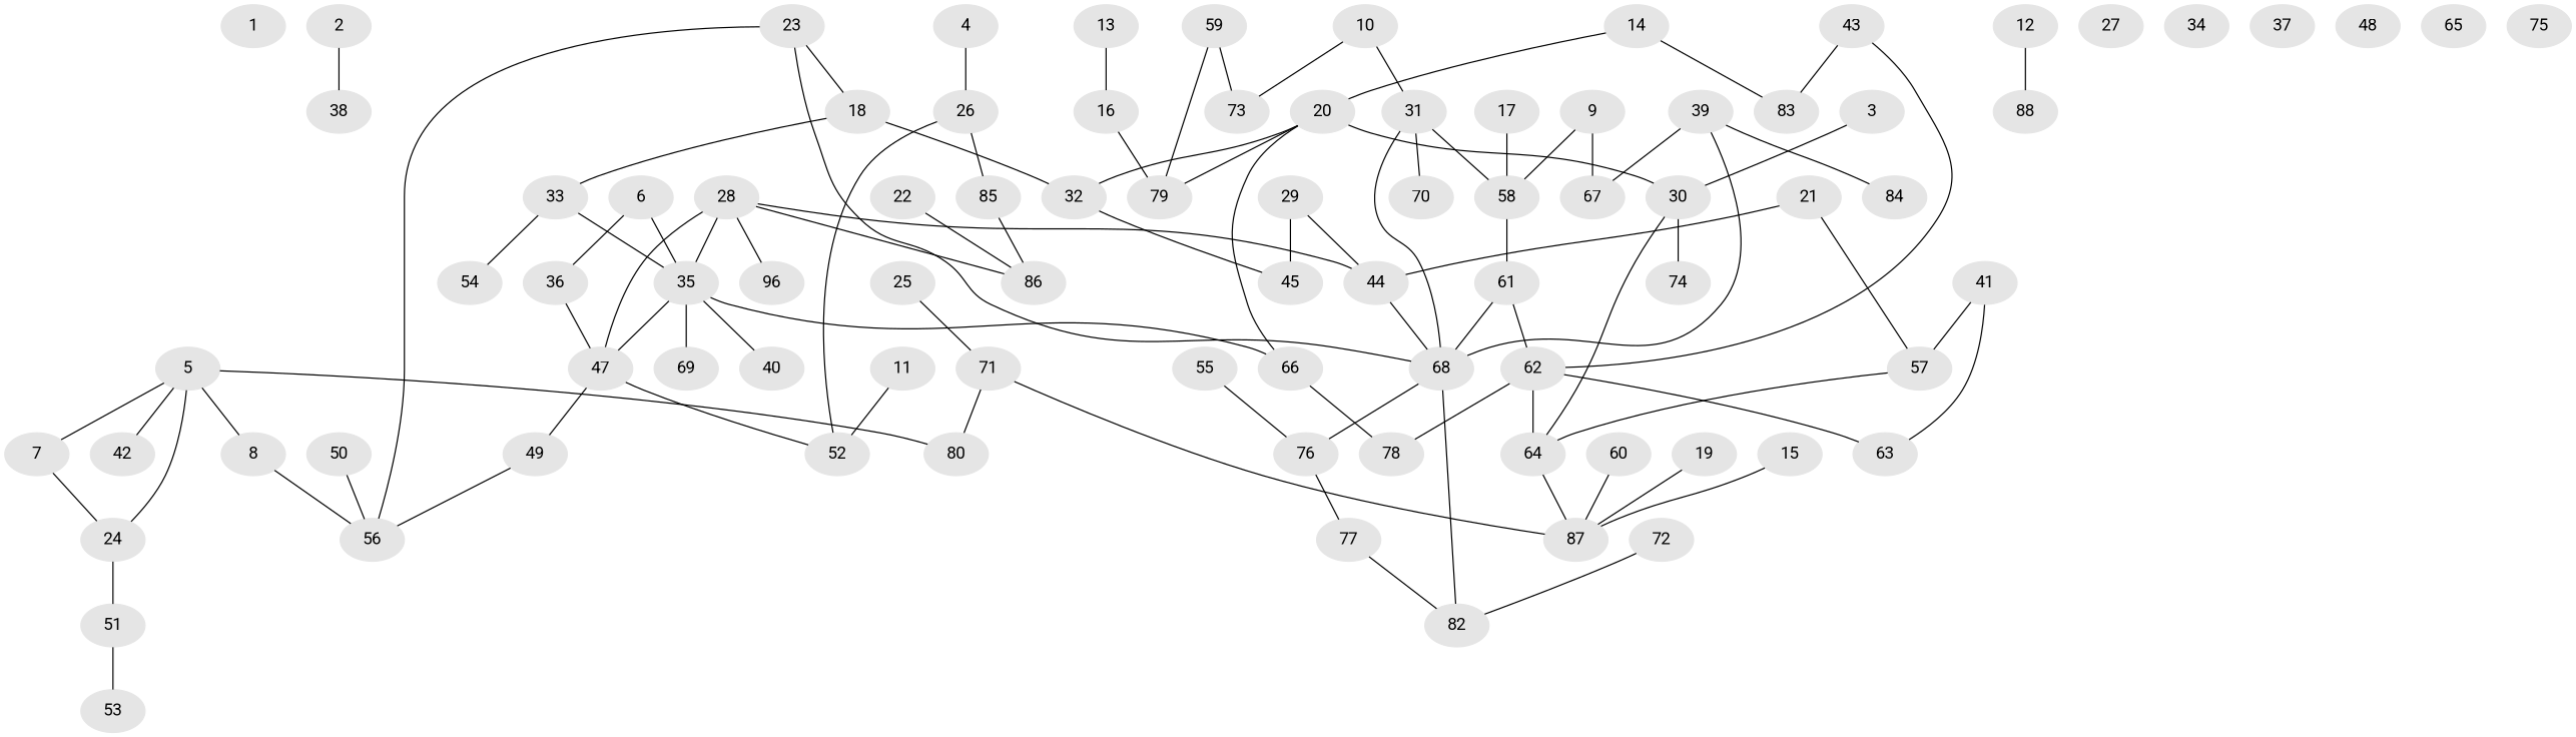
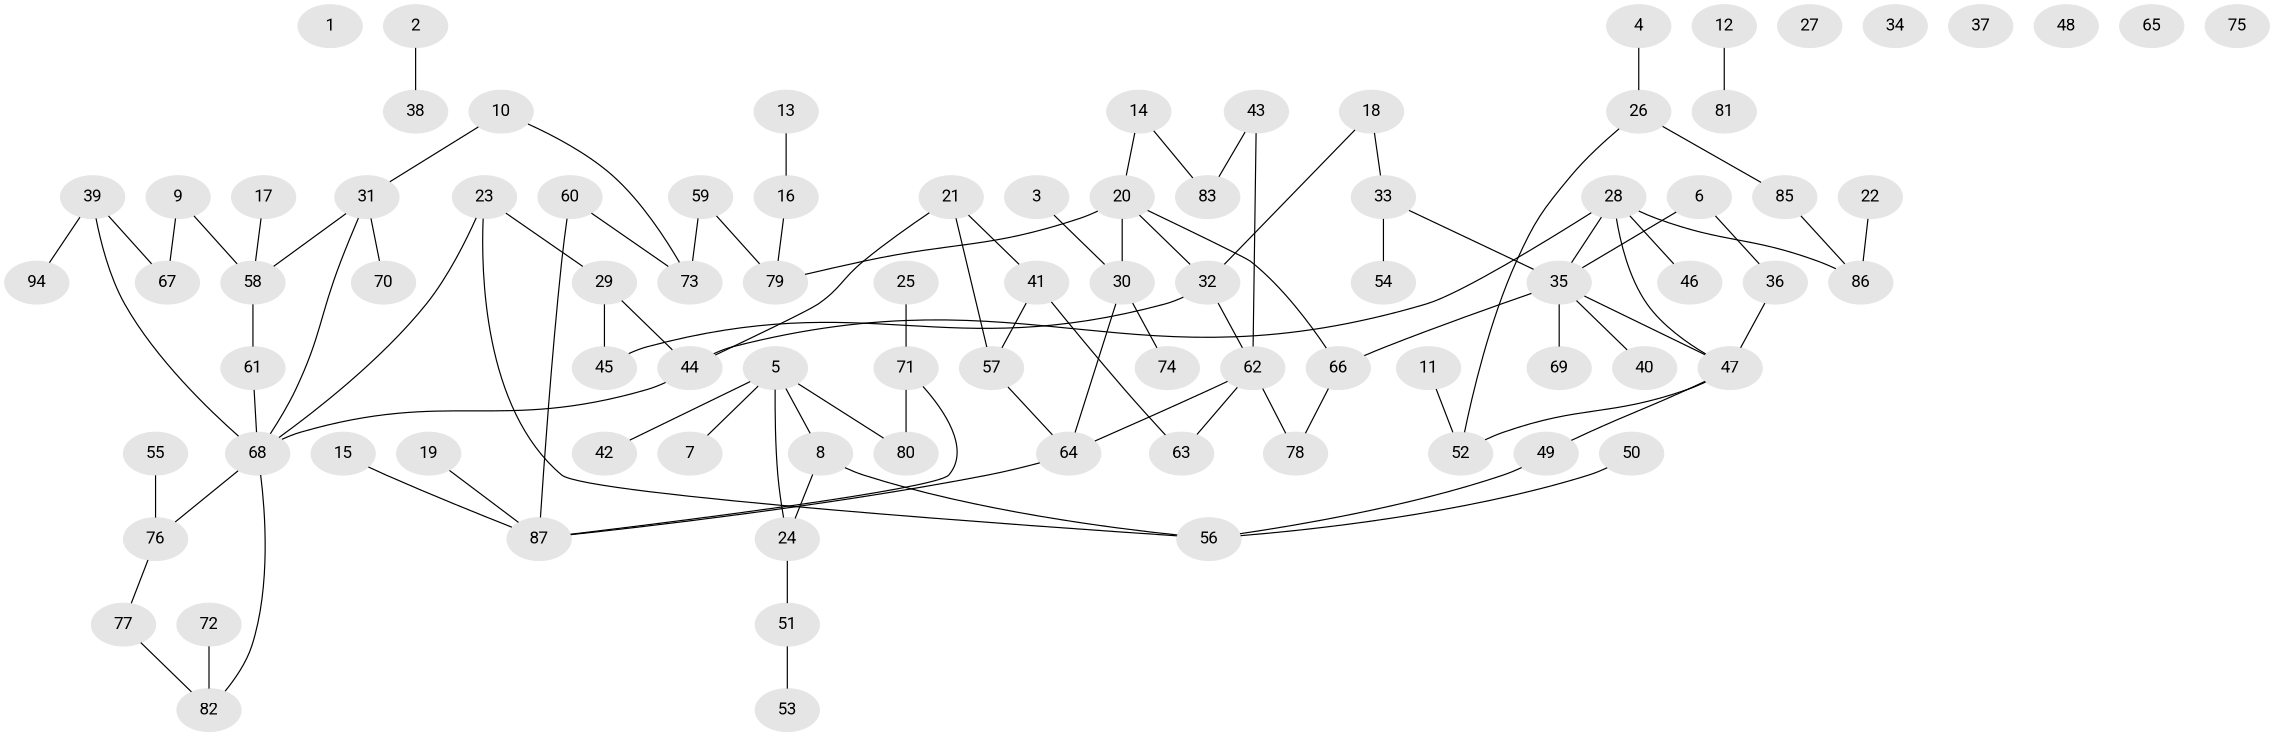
  graph {
    fontname=Roboto
    node [color=gray90 fontname=Roboto style=filled]
    edge [fontname=Roboto]
    1
    2
    38
    3
    30
    64
    74
    4
    26
    52
    85
    5
    7
    8
    24
    42
    80
    56
    51
    6
    35
    36
    66
    47
    40
    69
    9
    58
    67
    61
    10
    31
    73
    68
    70
    11
    12
-   81 [label=88]
+   81
    13
    16
    79
    14
    83
    20
    32
    15
    87
    17
    18
    33
    45
    54
    19
    78
    21
    41
    44
    57
    63
    22
    86
    23
    29
    76
    82
    25
    71
    27
    28
-   46 [label=96]
+   46
    49
    34
    37
    39
-   84
+   84 [label=94]
    43
    62
    48
    50
    53
    55
    77
    59
    60
    65
    72
    75
    2 -- 38
    3 -- 30
    30 -- 64
    30 -- 74
    64 -- 87
    4 -- 26
    26 -- 52
    26 -- 85
    85 -- 86
    5 -- 7
    5 -- 8
    5 -- 24
    5 -- 42
    5 -- 80
-   7 -- 24
+   8 -- 24
    8 -- 56
    24 -- 51
    51 -- 53
    6 -- 35
    6 -- 36
    35 -- 66
    35 -- 47
    35 -- 40
    35 -- 69
    36 -- 47
    66 -- 78
    47 -- 52
    47 -- 49
    9 -- 58
    9 -- 67
    58 -- 61
    61 -- 68
-   61 -- 62
+   32 -- 62
    10 -- 31
    10 -- 73
    31 -- 58
    31 -- 68
    31 -- 70
    68 -- 76
    68 -- 82
    11 -- 52
    12 -- 81
    13 -- 16
    16 -- 79
    14 -- 83
    14 -- 20
    20 -- 30
    20 -- 66
    20 -- 79
    20 -- 32
    32 -- 45
    15 -- 87
    17 -- 58
    18 -- 32
    18 -- 33
    33 -- 35
    33 -- 54
    19 -- 87
+   21 -- 41
    21 -- 44
    21 -- 57
    41 -- 57
    41 -- 63
    44 -- 68
    57 -- 64
    22 -- 86
    23 -- 56
    23 -- 68
-   23 -- 18
+   23 -- 29
    29 -- 45
    29 -- 44
    76 -- 77
    25 -- 71
    71 -- 80
    71 -- 87
    28 -- 35
    28 -- 47
    28 -- 44
    28 -- 86
    28 -- 46
    49 -- 56
    39 -- 67
    39 -- 68
    39 -- 84
    43 -- 83
    43 -- 62
    62 -- 64
    62 -- 78
    62 -- 63
    50 -- 56
    55 -- 76
    77 -- 82
    59 -- 73
    59 -- 79
+   60 -- 73
    60 -- 87
    72 -- 82
  }
